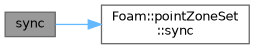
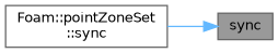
  digraph {
    rankdir=RL
    node [fontname=Helvetica fontsize=10 shape=box style=filled]
    n1 [color=gray40 fillcolor=grey60 fontcolor=black height=0.2 label=sync width=0.4]
    n2 [color=grey40 fillcolor=white height=0.2 label="Foam::pointZoneSet\l::sync" width=0.4]
-   n2 -> n1 [color=steelblue1 dir=back fontname=Helvetica fontsize=10 labelfontname=Helvetica labelfontsize=10 style=solid]
+   n1 -> n2 [color=steelblue1 dir=back fontname=Helvetica fontsize=10 labelfontname=Helvetica labelfontsize=10 style=solid]
  }
